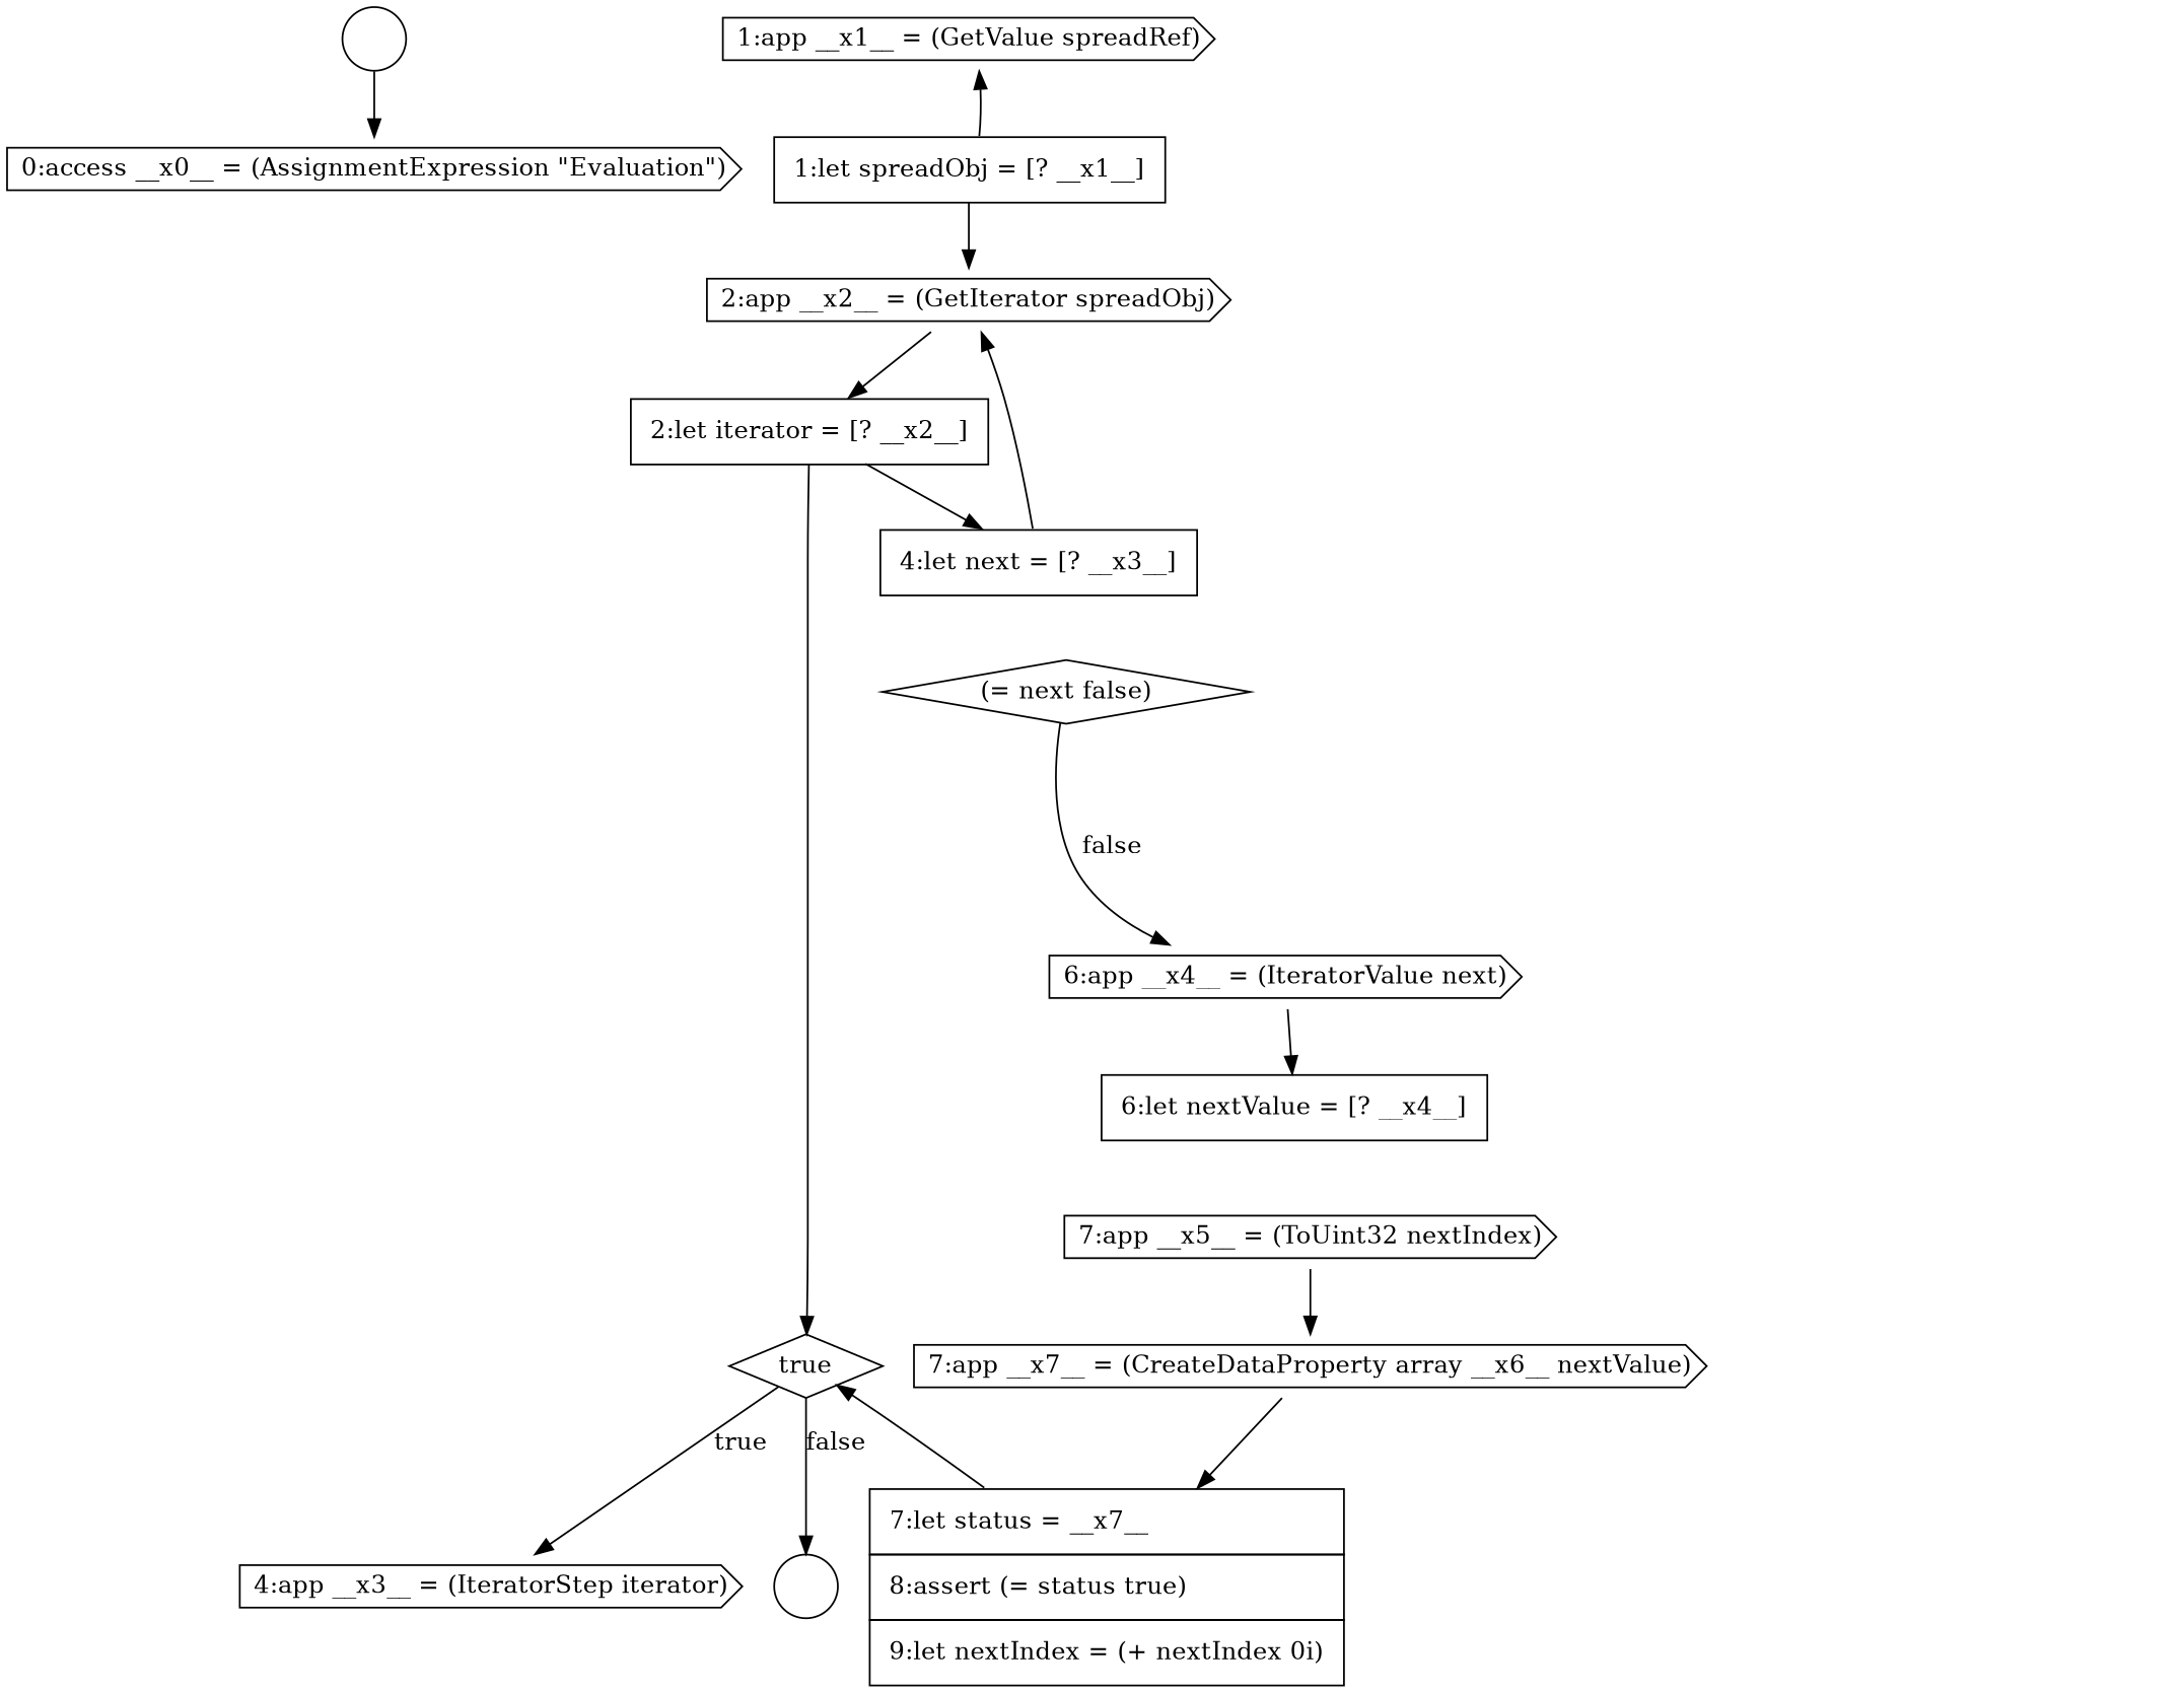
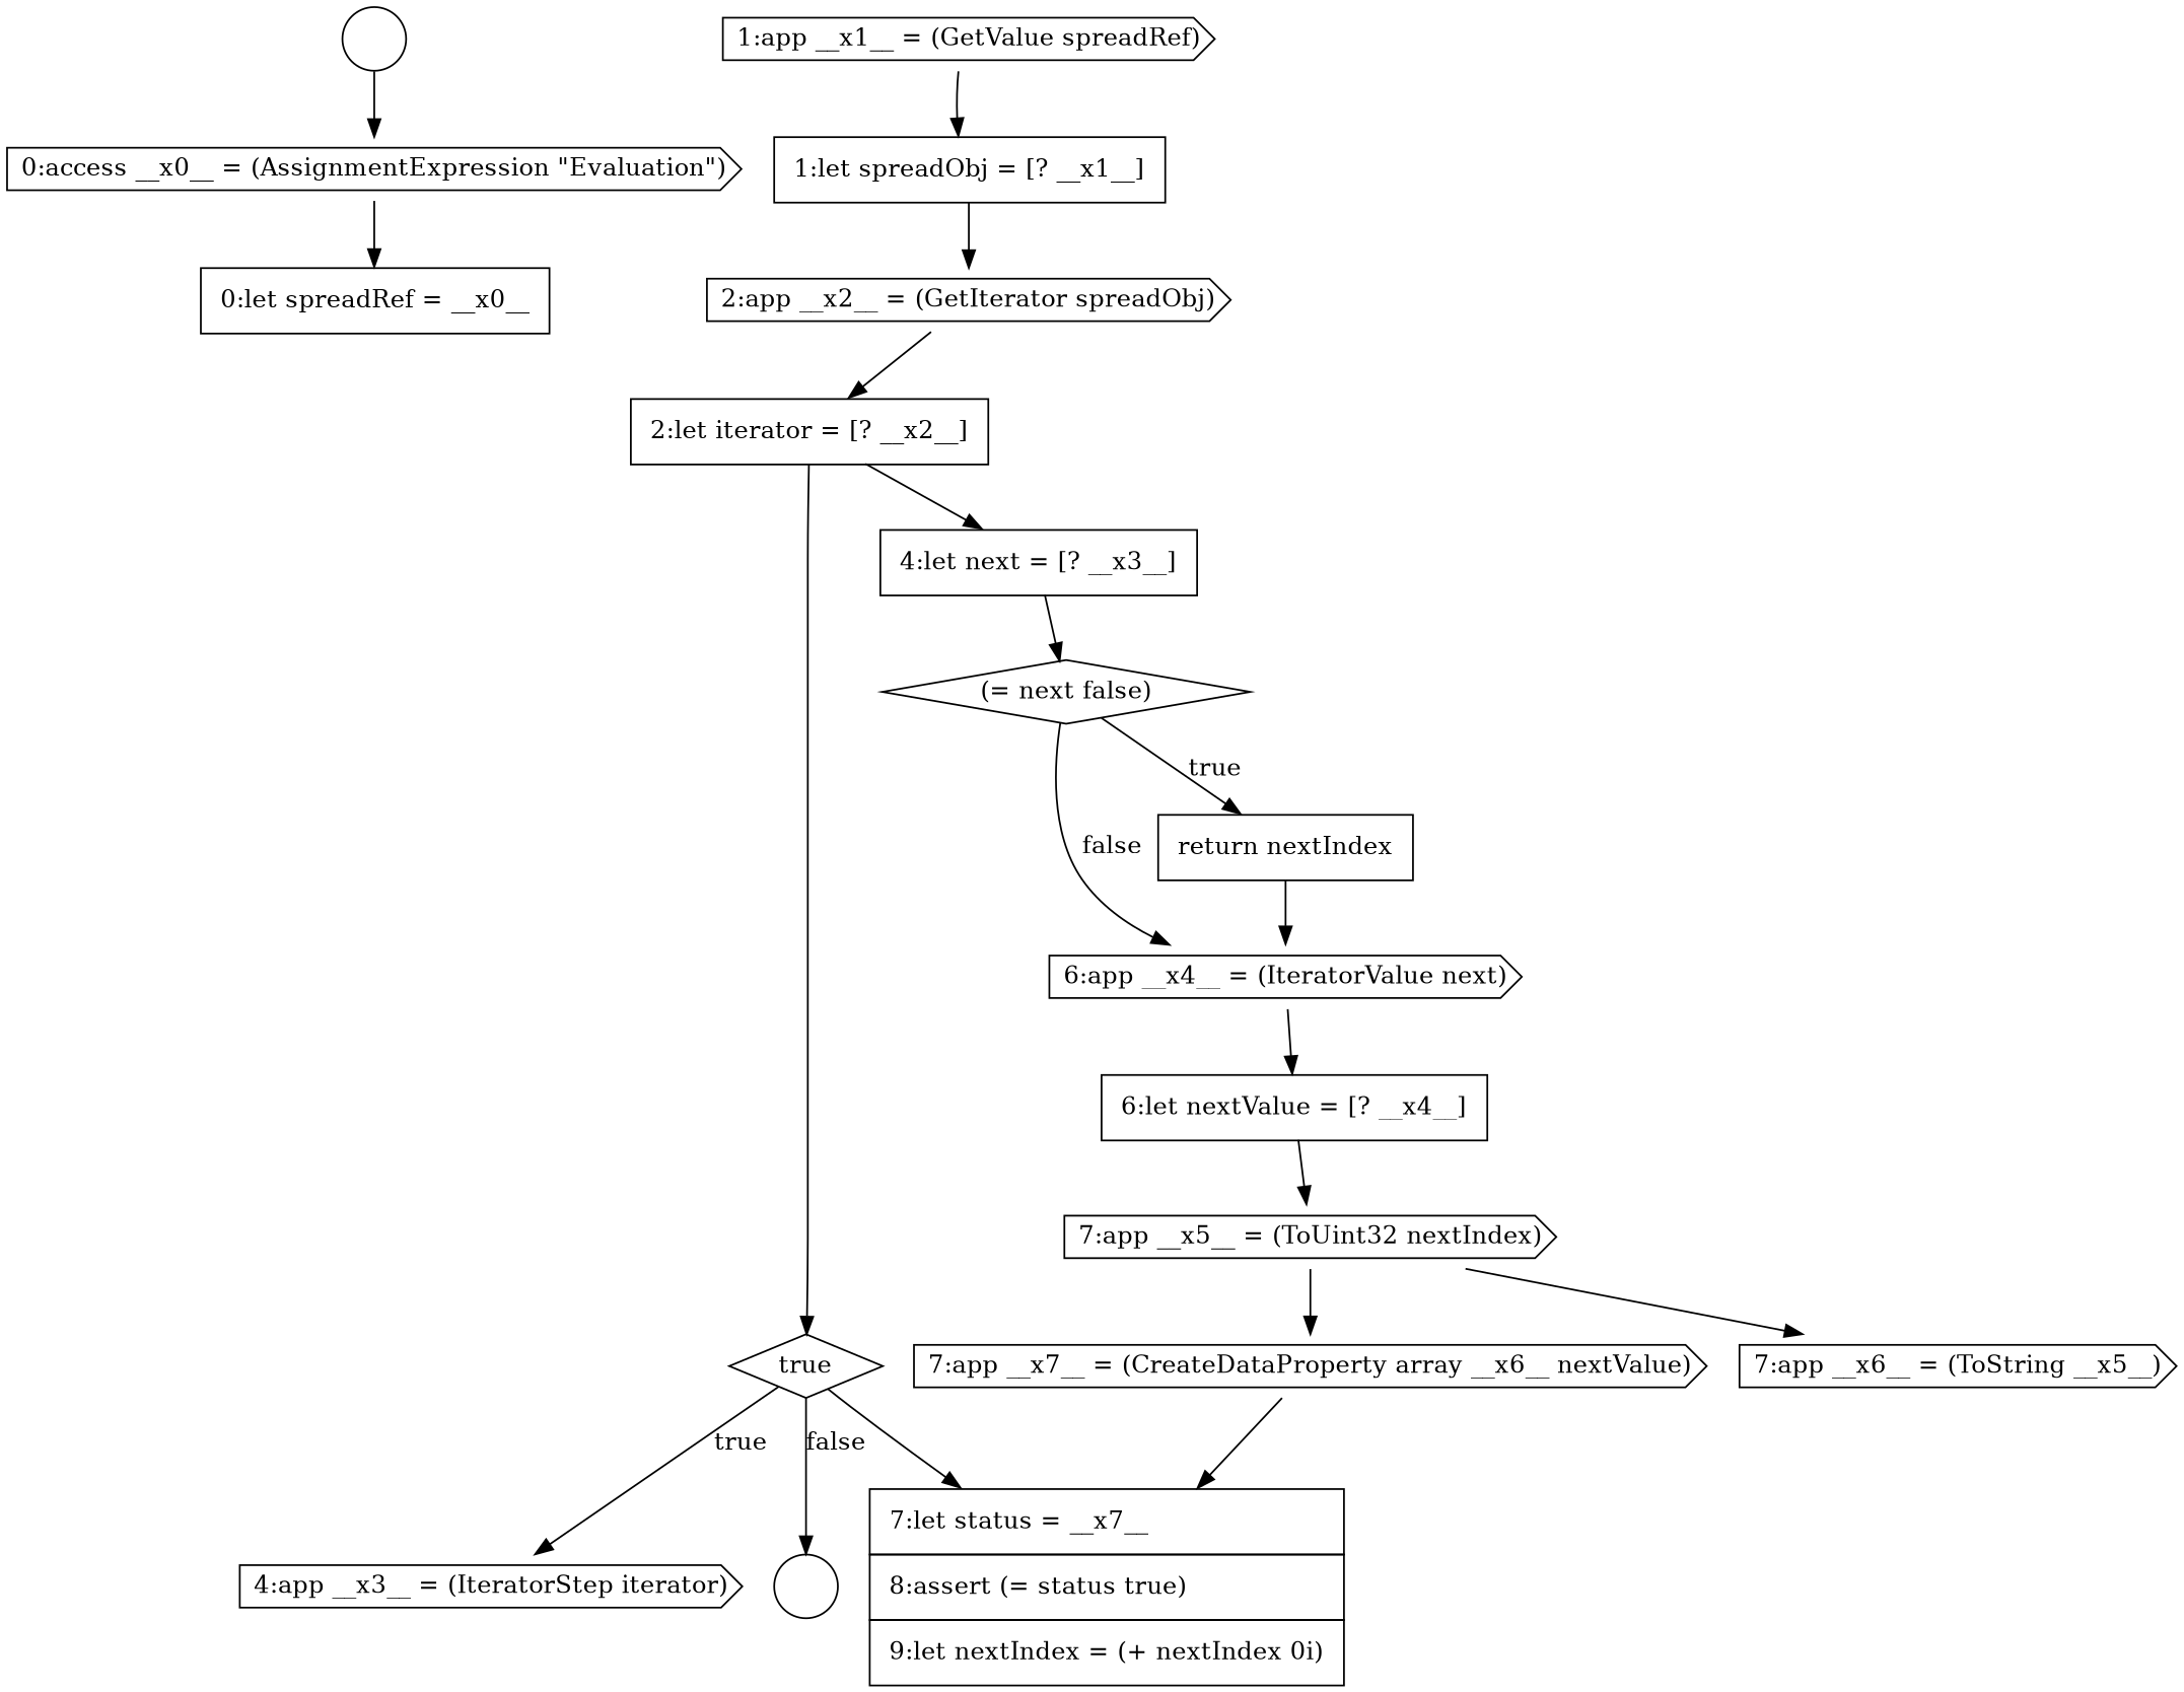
  digraph {
    node [color=black fillcolor=white shape=cds style=filled]
    edge [color=black]
    n1 [label=" " shape=circle]
    n2 [label=<<font color="black">0:access __x0__ = (AssignmentExpression &quot;Evaluation&quot;)</font>>]
+   n3 [label=<<font color="black">     <table border="0" cellborder="1" cellspacing="0" cellpadding="10">       <tr><td align="left">0:let spreadRef = __x0__</td></tr>     </table>   </font>> margin=0 shape=none]
    n4 [label=<<font color="black">1:app __x1__ = (GetValue spreadRef)</font>>]
    n5 [label=<<font color="black">     <table border="0" cellborder="1" cellspacing="0" cellpadding="10">       <tr><td align="left">1:let spreadObj = [? __x1__]</td></tr>     </table>   </font>> margin=0 shape=none]
    n6 [label=<<font color="black">(= next false)</font>> shape=diamond]
    n7 [label=<<font color="black">6:app __x4__ = (IteratorValue next)</font>>]
+   n8 [label=<<font color="black">     <table border="0" cellborder="1" cellspacing="0" cellpadding="10">       <tr><td align="left">return nextIndex</td></tr>     </table>   </font>> margin=0 shape=none]
    n9 [label=<<font color="black">     <table border="0" cellborder="1" cellspacing="0" cellpadding="10">       <tr><td align="left">6:let nextValue = [? __x4__]</td></tr>     </table>   </font>> margin=0 shape=none]
    n10 [label=<<font color="black">2:app __x2__ = (GetIterator spreadObj)</font>>]
    n11 [label=<<font color="black">7:app __x5__ = (ToUint32 nextIndex)</font>>]
    n12 [label=<<font color="black">7:app __x7__ = (CreateDataProperty array __x6__ nextValue)</font>>]
+   n13 [label=<<font color="black">7:app __x6__ = (ToString __x5__)</font>>]
    n14 [label=<<font color="black">true</font>> shape=diamond]
    n15 [label=<<font color="black">4:app __x3__ = (IteratorStep iterator)</font>>]
    n16 [label=" " shape=circle]
    n17 [label=<<font color="black">     <table border="0" cellborder="1" cellspacing="0" cellpadding="10">       <tr><td align="left">2:let iterator = [? __x2__]</td></tr>     </table>   </font>> margin=0 shape=none]
    n18 [label=<<font color="black">     <table border="0" cellborder="1" cellspacing="0" cellpadding="10">       <tr><td align="left">7:let status = __x7__</td></tr>       <tr><td align="left">8:assert (= status true)</td></tr>       <tr><td align="left">9:let nextIndex = (+ nextIndex 0i)</td></tr>     </table>   </font>> margin=0 shape=none]
    n19 [label=<<font color="black">     <table border="0" cellborder="1" cellspacing="0" cellpadding="10">       <tr><td align="left">4:let next = [? __x3__]</td></tr>     </table>   </font>> margin=0 shape=none]
    n1 -> n2
-   n5 -> n4
+   n2 -> n3
+   n4 -> n5
    n5 -> n10
    n6 -> n7 [label=<<font color="black">false</font>>]
+   n6 -> n8 [label=<<font color="black">true</font>>]
    n7 -> n9
+   n8 -> n7
+   n9 -> n11
    n10 -> n17
    n11 -> n12
+   n11 -> n13
    n12 -> n18
    n14 -> n15 [label=<<font color="black">true</font>>]
    n14 -> n16 [label=<<font color="black">false</font>>]
    n17 -> n14
    n17 -> n19
-   n18 -> n14
-   n19 -> n10
+   n14 -> n18
+   n19 -> n6
  }
